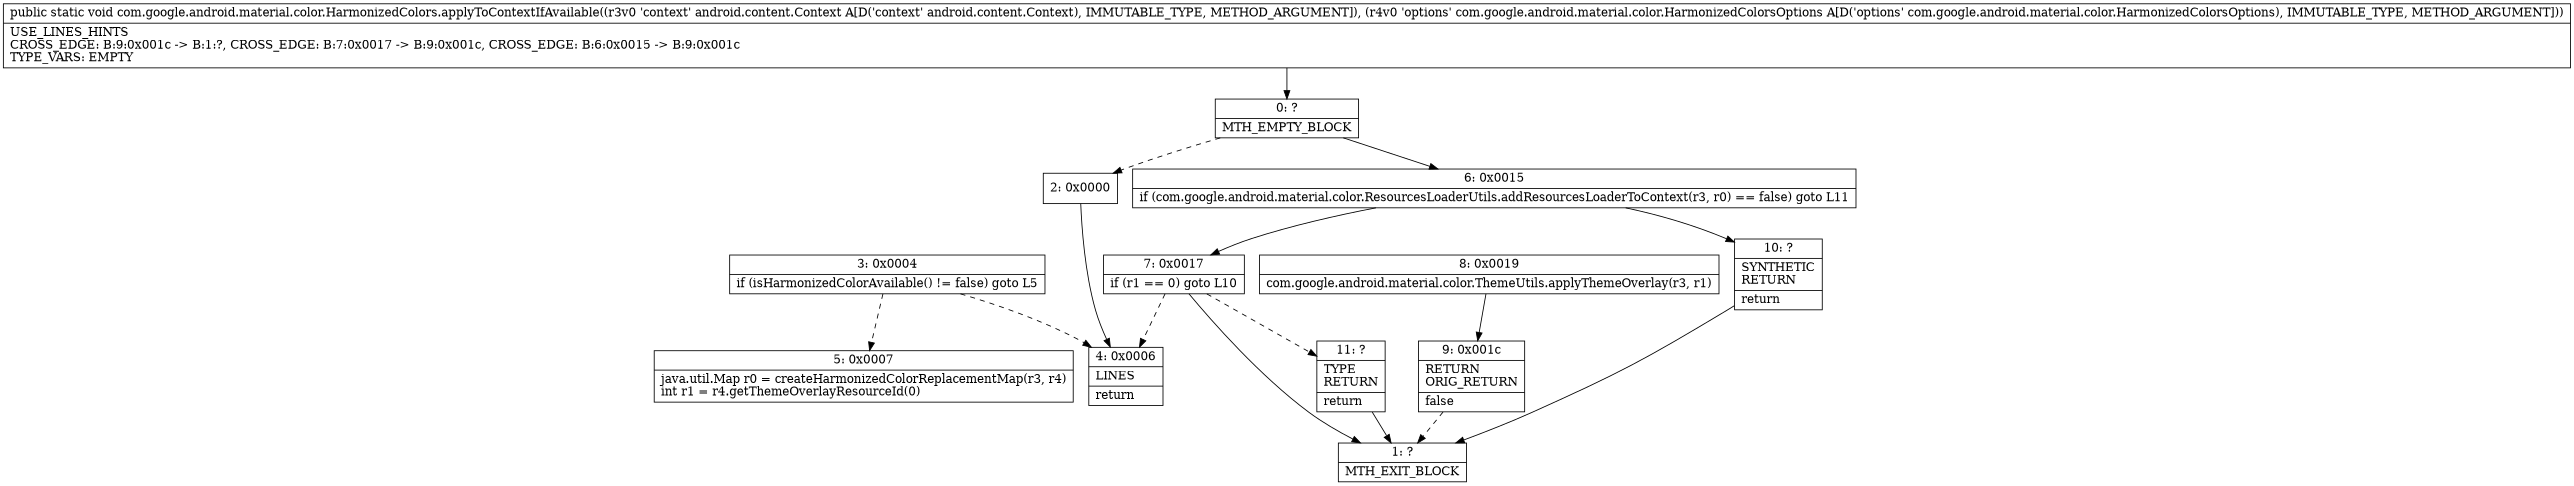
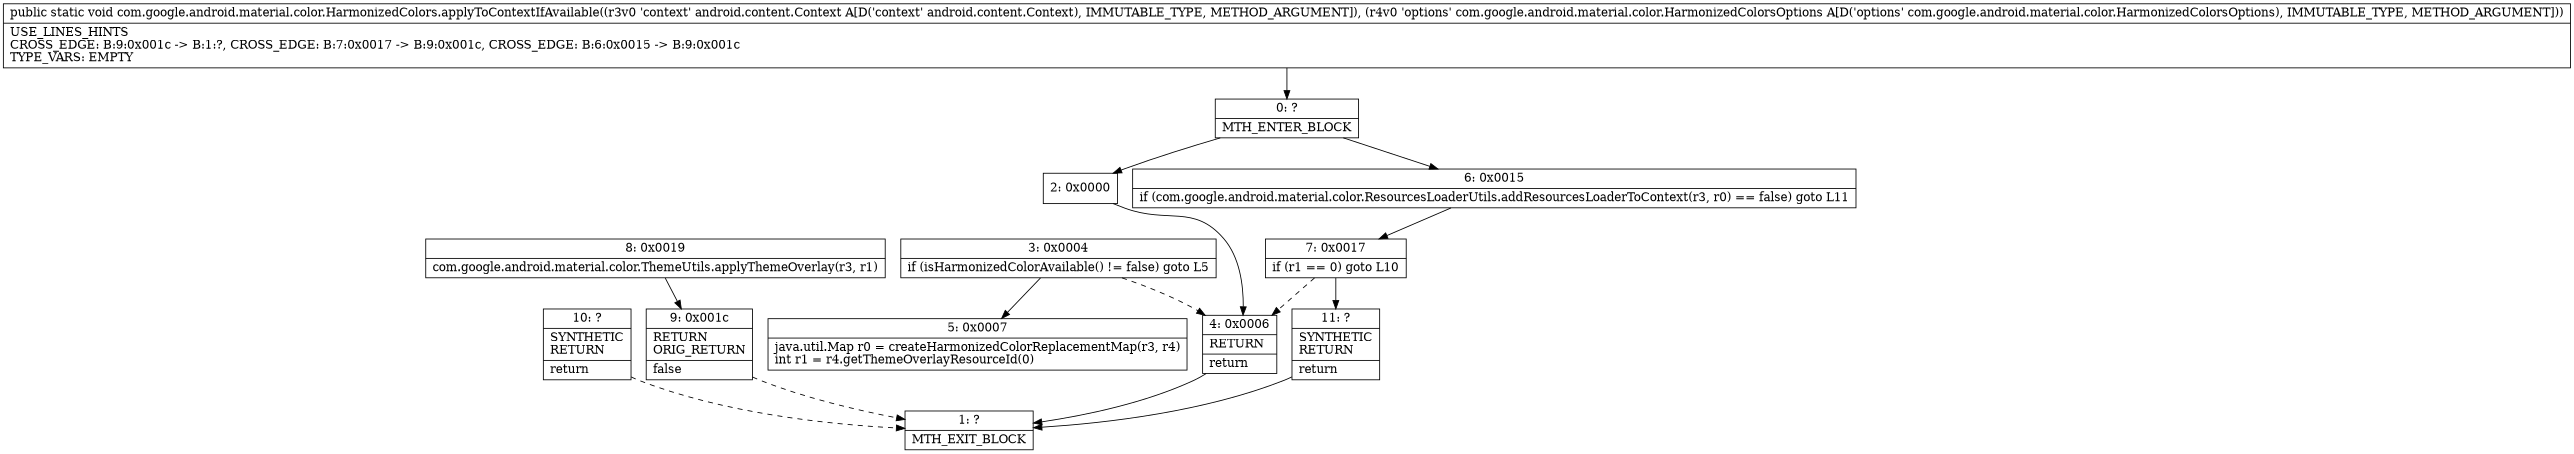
  digraph {
    node [shape=record]
-   n1 [label="{0\:\ ?|MTH_EMPTY_BLOCK\l}"]
+   n1 [label="{0\:\ ?|MTH_ENTER_BLOCK\l}"]
    n2 [label="{2\:\ 0x0000}"]
    n3 [label="{6\:\ 0x0015|if (com.google.android.material.color.ResourcesLoaderUtils.addResourcesLoaderToContext(r3, r0) == false) goto L11\l}"]
-   n4 [label="{4\:\ 0x0006|LINES\l|return\l}"]
+   n4 [label="{4\:\ 0x0006|RETURN\l|return\l}"]
    n5 [label="{3\:\ 0x0004|if (isHarmonizedColorAvailable() != false) goto L5\l}"]
    n6 [label="{5\:\ 0x0007|java.util.Map r0 = createHarmonizedColorReplacementMap(r3, r4)\lint r1 = r4.getThemeOverlayResourceId(0)\l}"]
    n7 [label="{1\:\ ?|MTH_EXIT_BLOCK\l}"]
    n8 [label="{7\:\ 0x0017|if (r1 == 0) goto L10\l}"]
    n9 [label="{10\:\ ?|SYNTHETIC\lRETURN\l|return\l}"]
-   n10 [label="{11\:\ ?|TYPE\lRETURN\l|return\l}"]
+   n10 [label="{11\:\ ?|SYNTHETIC\lRETURN\l|return\l}"]
    n11 [label="{8\:\ 0x0019|com.google.android.material.color.ThemeUtils.applyThemeOverlay(r3, r1)\l}"]
    n12 [label="{9\:\ 0x001c|RETURN\lORIG_RETURN\l|false\l}"]
    n13 [label="{public static void com.google.android.material.color.HarmonizedColors.applyToContextIfAvailable((r3v0 'context' android.content.Context A[D('context' android.content.Context), IMMUTABLE_TYPE, METHOD_ARGUMENT]), (r4v0 'options' com.google.android.material.color.HarmonizedColorsOptions A[D('options' com.google.android.material.color.HarmonizedColorsOptions), IMMUTABLE_TYPE, METHOD_ARGUMENT]))  | USE_LINES_HINTS\lCROSS_EDGE: B:9:0x001c \-\> B:1:?, CROSS_EDGE: B:7:0x0017 \-\> B:9:0x001c, CROSS_EDGE: B:6:0x0015 \-\> B:9:0x001c\lTYPE_VARS: EMPTY\l}"]
-   n1 -> n2 [style=dashed]
+   n1 -> n2
    n1 -> n3
    n2 -> n4
    n3 -> n8 [style=solid]
-   n3 -> n9
-   n8 -> n7
+   n4 -> n7
    n5 -> n4 [style=dashed]
-   n5 -> n6 [style=dashed]
+   n5 -> n6
    n8 -> n4 [style=dashed]
-   n8 -> n10 [style=dashed]
-   n9 -> n7
+   n8 -> n10
+   n9 -> n7 [style=dashed]
    n10 -> n7
    n11 -> n12
    n12 -> n7 [style=dashed]
    n13 -> n1
  }
